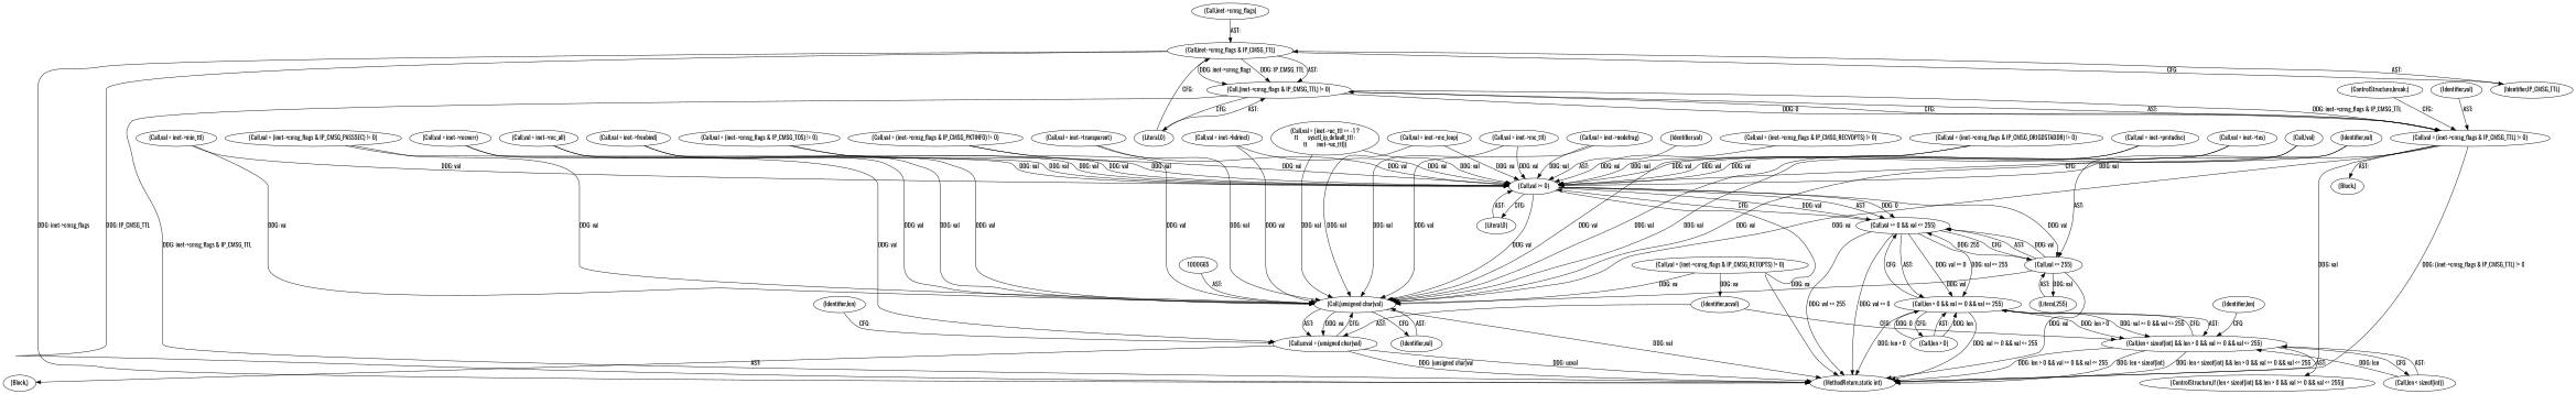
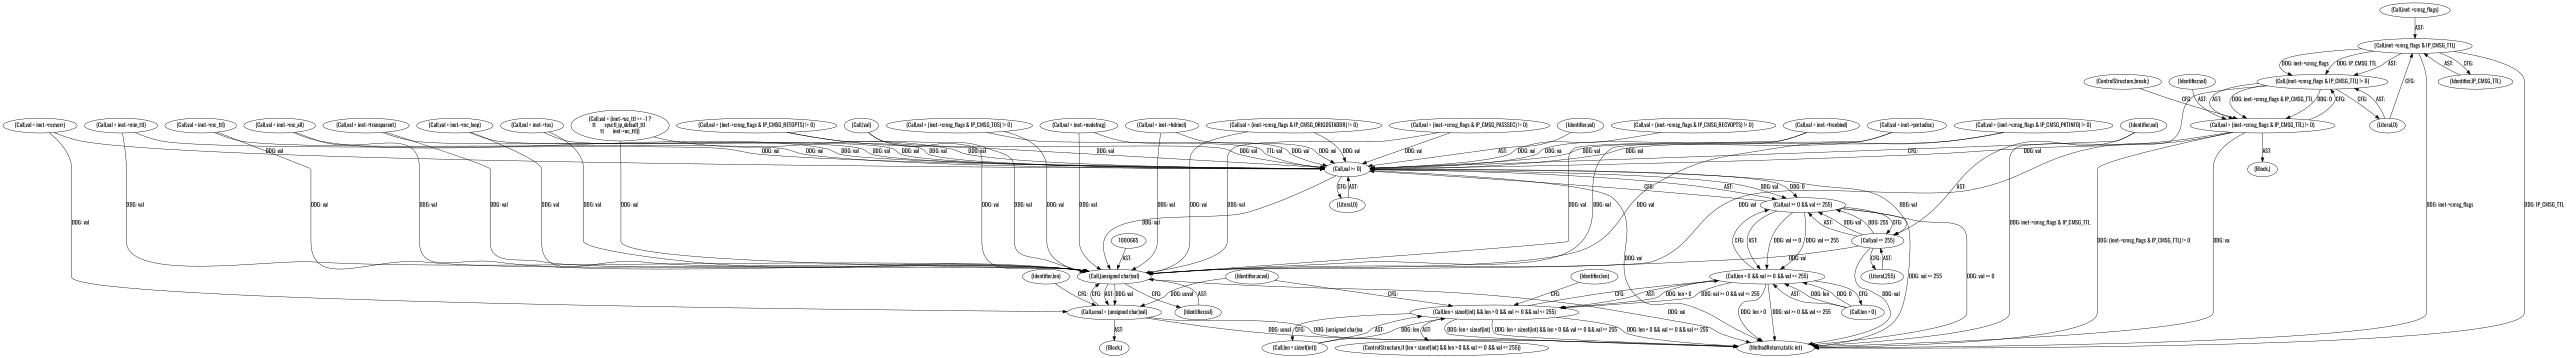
  digraph {
    fontname=Oswald
    node [fontname=Oswald]
    edge [fontname=Oswald]
    n1 [label="(Call,inet->cmsg_flags & IP_CMSG_TTL)"]
    n2 [label="(Call,(inet->cmsg_flags & IP_CMSG_TTL) != 0)"]
    n3 [label="(MethodReturn,static int)"]
    n4 [label="(Identifier,IP_CMSG_TTL)"]
    n5 [label="(Call,val = (inet->cmsg_flags & IP_CMSG_TTL) != 0)"]
    n6 [label="(Literal,0)"]
    n7 [label="(Call,val >= 0)"]
    n8 [label="(Call,(unsigned char)val)"]
    n9 [label="(Block,)"]
    n10 [label="(Call,val >= 0 && val <= 255)"]
    n11 [label="(Call,val <= 255)"]
    n12 [label="(Literal,0)"]
    n13 [label="(Call,ucval = (unsigned char)val)"]
    n14 [label="(Identifier,val)"]
    n15 [label="(Call,len > 0 && val >= 0 && val <= 255)"]
    n16 [label="(Literal,255)"]
    n17 [label="(Call,len < sizeof(int) && len > 0 && val >= 0 && val <= 255)"]
    n18 [label="(Call,len > 0)"]
    n19 [label="(Call,len < sizeof(int))"]
    n20 [label="(ControlStructure,if (len < sizeof(int) && len > 0 && val >= 0 && val <= 255))"]
    n21 [label="(Block,)"]
    n22 [label="(Identifier,len)"]
    n23 [label="(Call,val = (inet->cmsg_flags & IP_CMSG_TOS) != 0)"]
    n24 [label="(Call,val = inet->hdrincl)"]
    n25 [label="(Call,inet->cmsg_flags)"]
    n26 [label="(ControlStructure,break;)"]
    n27 [label="(Call,val = inet->transparent)"]
    n28 [label="(Call,val = (inet->cmsg_flags & IP_CMSG_RETOPTS) != 0)"]
    n29 [label="(Identifier,val)"]
    n30 [label="(Identifier,val)"]
    n31 [label="(Call,val = (inet->cmsg_flags & IP_CMSG_PKTINFO) != 0)"]
    n32 [label="(Call,val = inet->mc_ttl)"]
    n33 [label="(Call,val = inet->min_ttl)"]
    n34 [label="(Call,val = inet->recverr)"]
    n35 [label="(Identifier,ucval)"]
    n36 [label="(Call,val = (inet->uc_ttl == -1 ?\n\t\t       sysctl_ip_default_ttl :\n\t\t       inet->uc_ttl))"]
    n37 [label="(Call,val = inet->nodefrag)"]
    n38 [label="(Identifier,val)"]
    n39 [label="(Identifier,len)"]
    n40 [label="(Call,val = (inet->cmsg_flags & IP_CMSG_ORIGDSTADDR) != 0)"]
    n41 [label="(Call,val = (inet->cmsg_flags & IP_CMSG_RECVOPTS) != 0)"]
    n42 [label="(Call,val = (inet->cmsg_flags & IP_CMSG_PASSSEC) != 0)"]
    n43 [label="(Call,val = inet->mc_all)"]
    n44 [label="(Call,val = inet->freebind)"]
    n45 [label="(Call,val = inet->pmtudisc)"]
    n46 [label="(Call,val = inet->tos)"]
    n47 [label="(Call,!val)"]
    n48 [label="(Call,val = inet->mc_loop)"]
    1000665
    n1 -> n2 [label="AST: "]
    n1 -> n2 [label="DDG: inet->cmsg_flags"]
    n1 -> n2 [label="DDG: IP_CMSG_TTL"]
    n1 -> n3 [label="DDG: inet->cmsg_flags"]
    n1 -> n3 [label="DDG: IP_CMSG_TTL"]
    n1 -> n4 [label="CFG: "]
    n2 -> n3 [label="DDG: inet->cmsg_flags & IP_CMSG_TTL"]
    n2 -> n5 [label="AST: "]
    n2 -> n5 [label="DDG: inet->cmsg_flags & IP_CMSG_TTL"]
    n2 -> n5 [label="DDG: 0"]
    n2 -> n6 [label="CFG: "]
    n4 -> n1 [label="AST: "]
    n5 -> n2 [label="CFG: "]
    n5 -> n3 [label="DDG: (inet->cmsg_flags & IP_CMSG_TTL) != 0"]
    n5 -> n3 [label="DDG: val"]
    n5 -> n7 [label="DDG: val"]
    n5 -> n8 [label="DDG: val"]
    n5 -> n9 [label="AST: "]
    n6 -> n1 [label="CFG: "]
    n6 -> n2 [label="AST: "]
    n7 -> n3 [label="DDG: val"]
    n7 -> n8 [label="DDG: val"]
    n7 -> n10 [label="AST: "]
    n7 -> n10 [label="DDG: val"]
    n7 -> n10 [label="DDG: 0"]
    n7 -> n11 [label="DDG: val"]
    n7 -> n12 [label="CFG: "]
    n8 -> n3 [label="DDG: val"]
    n8 -> n13 [label="AST: "]
    n8 -> n13 [label="DDG: val"]
    n8 -> n14 [label="CFG: "]
    n10 -> n3 [label="DDG: val <= 255"]
    n10 -> n3 [label="DDG: val >= 0"]
    n10 -> n7 [label="CFG: "]
    n10 -> n11 [label="CFG: "]
    n10 -> n15 [label="AST: "]
    n10 -> n15 [label="DDG: val >= 0"]
    n10 -> n15 [label="DDG: val <= 255"]
    n11 -> n3 [label="DDG: val"]
    n11 -> n8 [label="DDG: val"]
    n11 -> n10 [label="AST: "]
    n11 -> n10 [label="DDG: val"]
    n11 -> n10 [label="DDG: 255"]
-   n11 -> n16 [label="DDG: val"]
+   n11 -> n16 [label="CFG: "]
    n12 -> n7 [label="AST: "]
    n13 -> n3 [label="DDG: ucval"]
    n13 -> n3 [label="DDG: (unsigned char)val"]
    n13 -> n8 [label="CFG: "]
    n13 -> n21 [label="AST: "]
    n14 -> n8 [label="AST: "]
    n15 -> n3 [label="DDG: len > 0"]
    n15 -> n3 [label="DDG: val >= 0 && val <= 255"]
    n15 -> n10 [label="CFG: "]
    n15 -> n17 [label="AST: "]
    n15 -> n17 [label="DDG: len > 0"]
    n15 -> n17 [label="DDG: val >= 0 && val <= 255"]
    n15 -> n18 [label="CFG: "]
    n16 -> n11 [label="AST: "]
    n17 -> n3 [label="DDG: len < sizeof(int) && len > 0 && val >= 0 && val <= 255"]
    n17 -> n3 [label="DDG: len > 0 && val >= 0 && val <= 255"]
    n17 -> n3 [label="DDG: len < sizeof(int)"]
    n17 -> n15 [label="CFG: "]
    n17 -> n19 [label="CFG: "]
    n17 -> n20 [label="AST: "]
    n18 -> n15 [label="AST: "]
    n18 -> n15 [label="DDG: len"]
    n18 -> n15 [label="DDG: 0"]
    n19 -> n17 [label="AST: "]
    n19 -> n17 [label="DDG: len"]
    n22 -> n13 [label="CFG: "]
-   n23 -> n7 [label="DDG: val"]
+   n23 -> n7 [label="TTL: val"]
    n23 -> n8 [label="DDG: val"]
    n24 -> n7 [label="DDG: val"]
    n24 -> n8 [label="DDG: val"]
    n25 -> n1 [label="AST: "]
    n26 -> n5 [label="CFG: "]
    n27 -> n7 [label="DDG: val"]
    n27 -> n8 [label="DDG: val"]
-   n28 -> n35 [label="DDG: val"]
+   n28 -> n7 [label="DDG: val"]
    n28 -> n8 [label="DDG: val"]
    n29 -> n7 [label="CFG: "]
    n29 -> n11 [label="AST: "]
    n30 -> n7 [label="AST: "]
    n31 -> n7 [label="DDG: val"]
    n31 -> n8 [label="DDG: val"]
    n32 -> n7 [label="DDG: val"]
    n32 -> n8 [label="DDG: val"]
    n33 -> n7 [label="DDG: val"]
    n33 -> n8 [label="DDG: val"]
    n34 -> n7 [label="DDG: val"]
    n34 -> n13 [label="DDG: val"]
-   n35 -> n13 [label="AST: "]
+   n35 -> n13 [label="DDG: ucval"]
    n35 -> n17 [label="CFG: "]
    n36 -> n7 [label="DDG: val"]
    n36 -> n8 [label="DDG: val"]
    n37 -> n7 [label="DDG: val"]
    n37 -> n8 [label="DDG: val"]
    n38 -> n5 [label="AST: "]
    n39 -> n17 [label="CFG: "]
    n40 -> n7 [label="DDG: val"]
    n40 -> n8 [label="DDG: val"]
    n41 -> n7 [label="DDG: val"]
    n42 -> n7 [label="DDG: val"]
    n42 -> n8 [label="DDG: val"]
    n43 -> n7 [label="DDG: val"]
    n43 -> n8 [label="DDG: val"]
    n44 -> n7 [label="DDG: val"]
    n44 -> n8 [label="DDG: val"]
    n45 -> n7 [label="DDG: val"]
    n45 -> n8 [label="DDG: val"]
    n46 -> n7 [label="DDG: val"]
    n46 -> n8 [label="DDG: val"]
    n47 -> n7 [label="DDG: val"]
    n47 -> n8 [label="DDG: val"]
    n48 -> n7 [label="DDG: val"]
    n48 -> n8 [label="DDG: val"]
    1000665 -> n8 [label="AST: "]
  }
